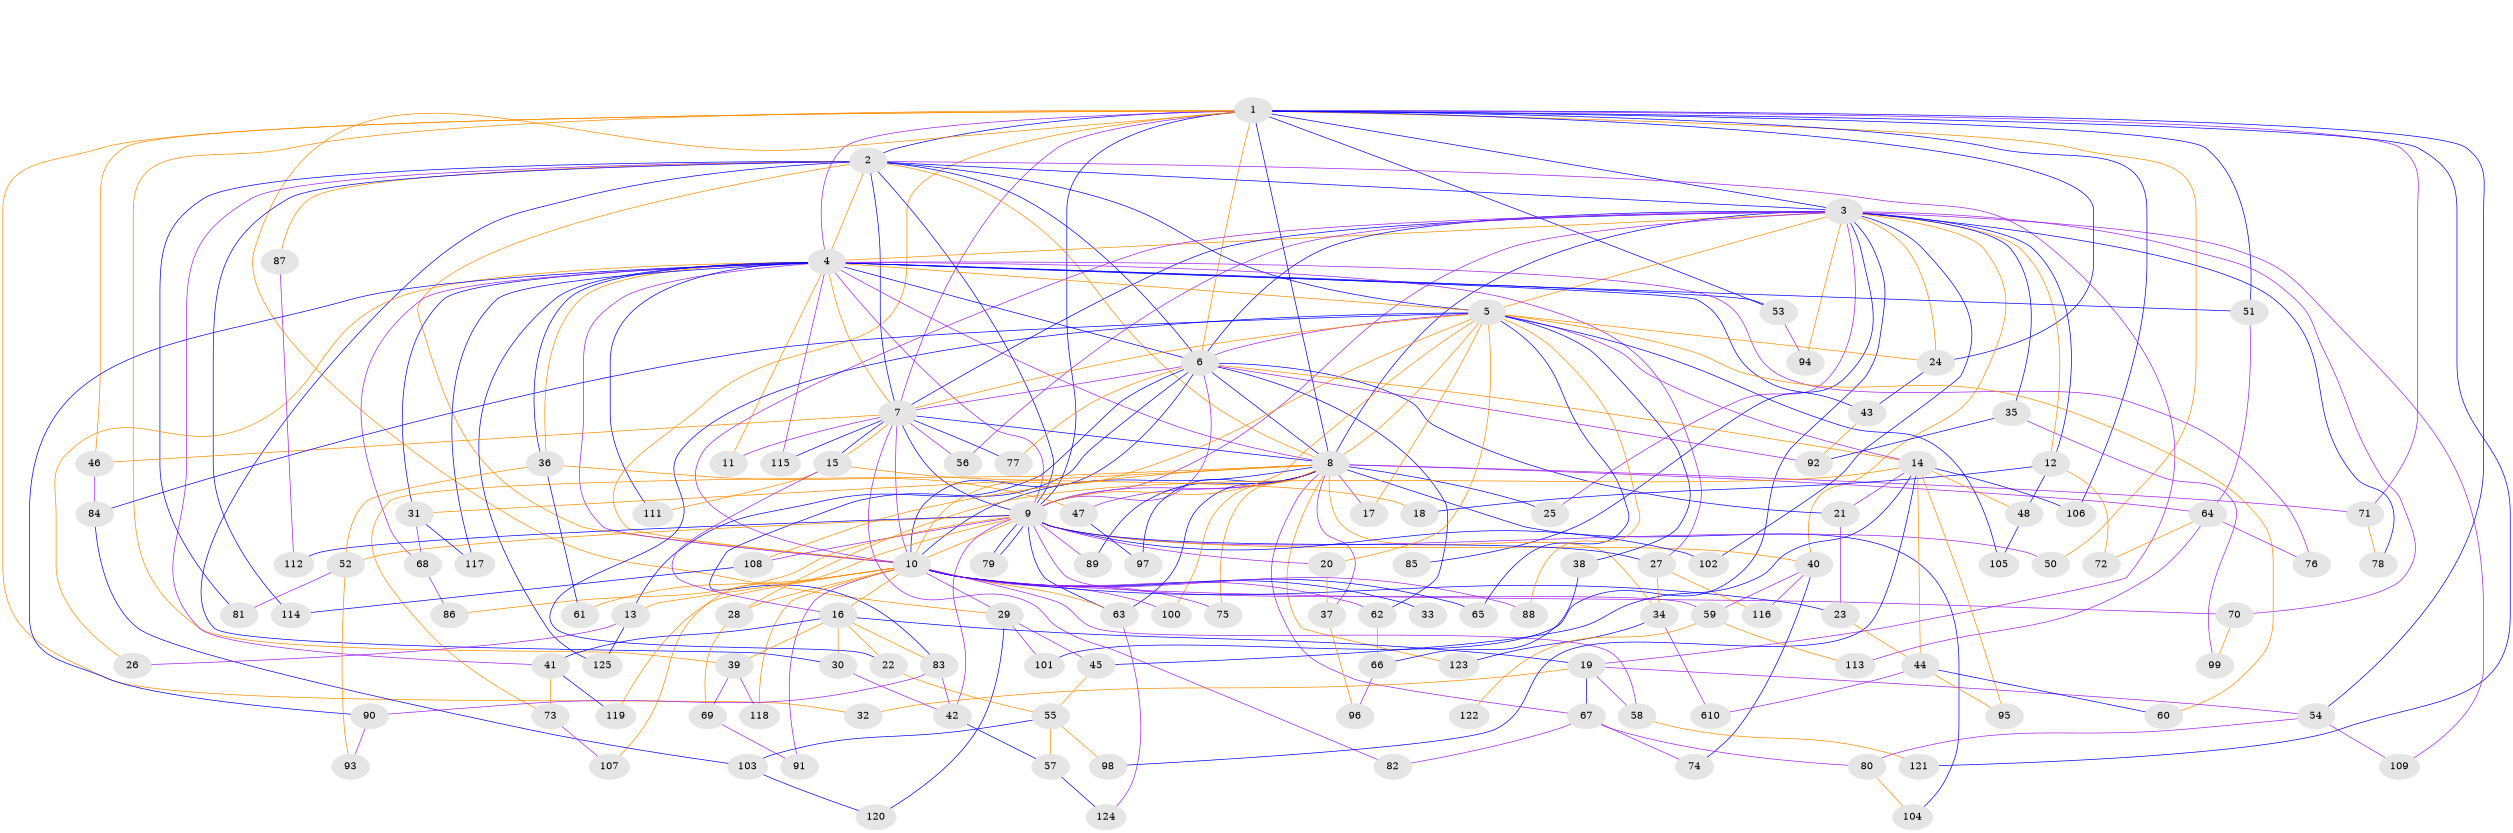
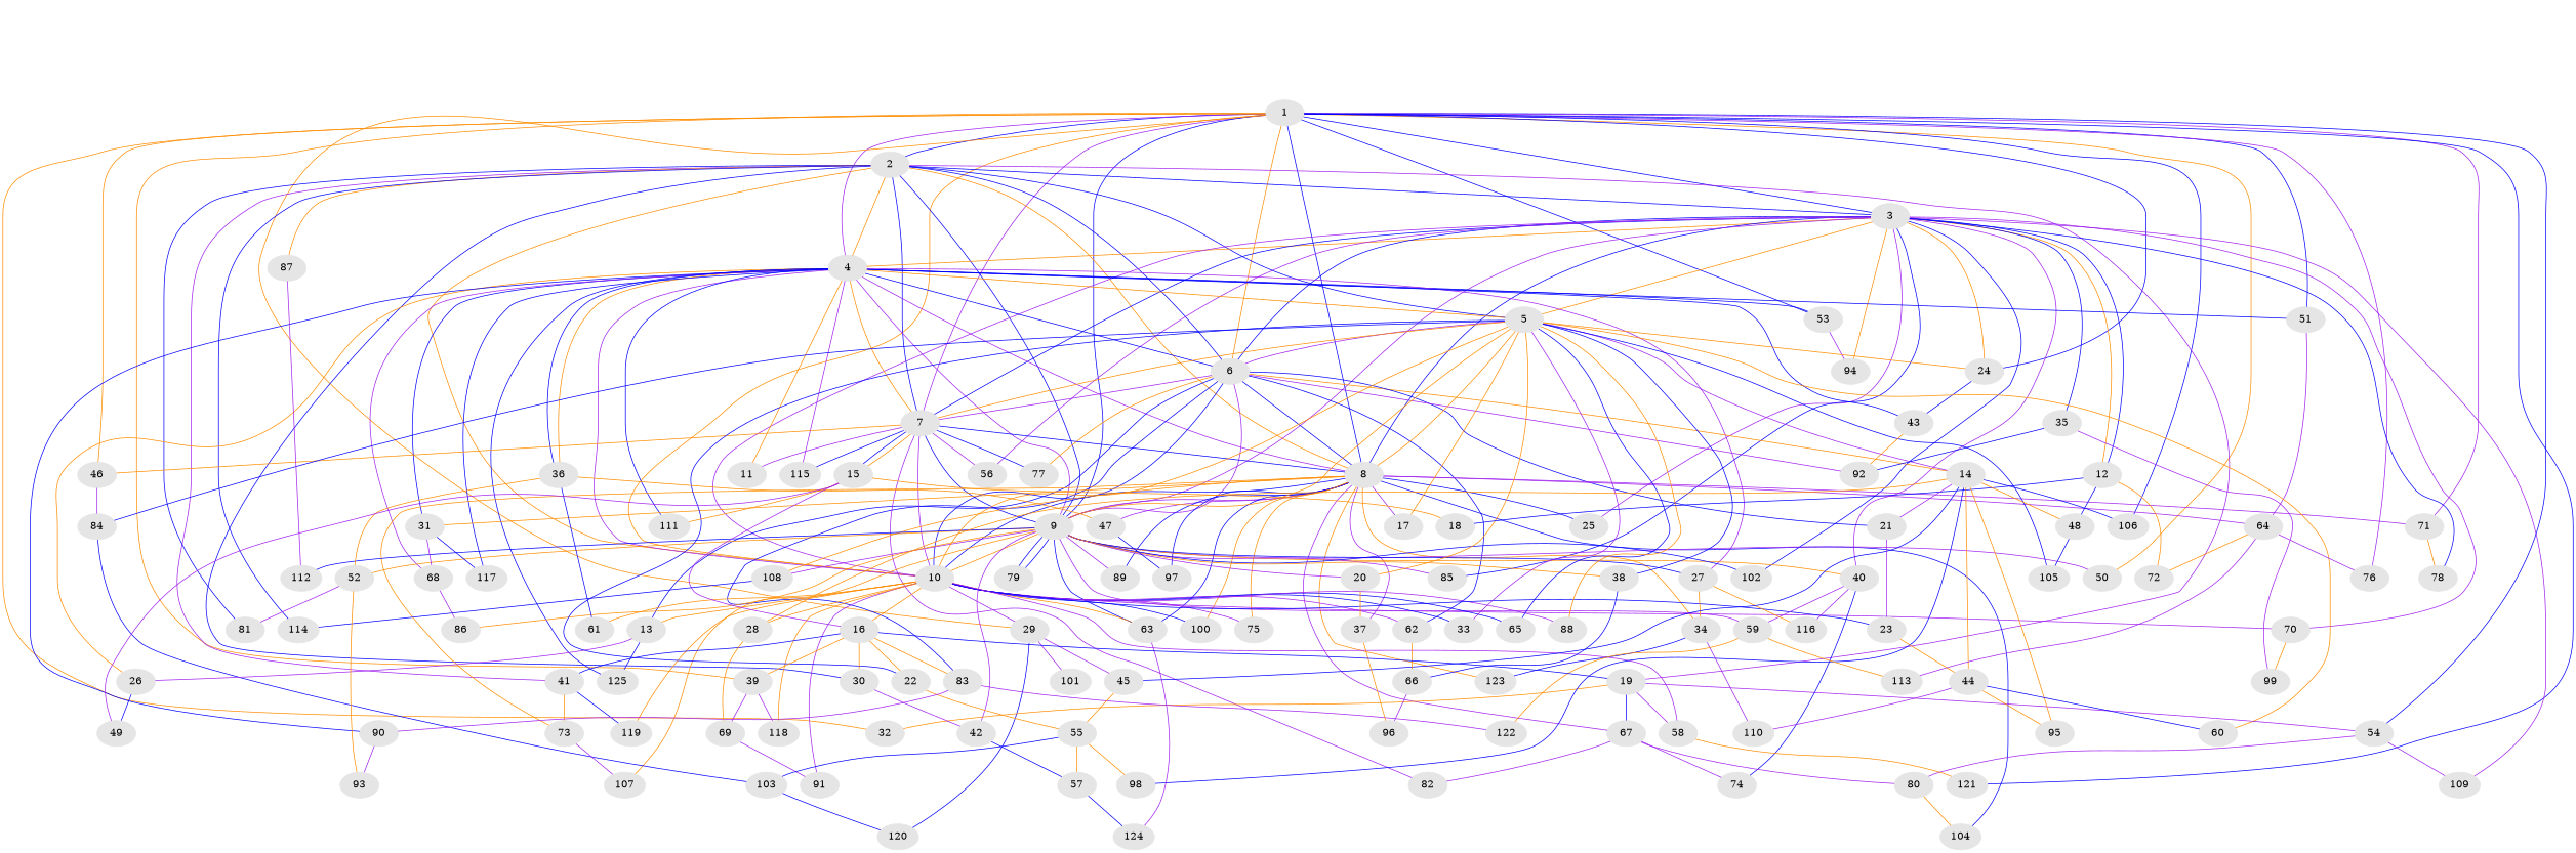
  graph {
    node [color=gray90 style=filled]
    edge [color=blue]
    1
    2
    3
    4
    6
    7
    8
    9
    10
    29
    32
    39
    46
    50
    51
    53
    54
    71
    76
    106
    121
    24
    5
    19
    30
    41
    81
    87
    114
    12
    25
    35
    40
    56
    70
    78
    85
    94
    101
    102
    109
    11
    26
    27
    31
    36
    43
    68
    90
    111
    115
    117
    125
    14
    17
    20
    22
    33
    38
    60
    65
    84
    88
    105
    13
    21
    62
    77
    83
    92
    15
    82
    34
    37
    47
    63
    64
    67
    73
    75
    89
    97
    100
    104
    108
    123
    42
    52
    59
    79
    86
    107
    112
    16
    23
    28
    58
    61
    91
    118
    119
    45
    120
    69
    80
    18
    48
    72
    99
    116
    74
+   49
    93
    44
    95
    98
    55
    66
    103
    122
-   110 [label=610]
+   110
    96
    124
    113
    57
    1 -- 2
    1 -- 3
    1 -- 4 [color=purple]
    1 -- 6 [color=darkorange]
    1 -- 7 [color=purple]
    1 -- 8
    1 -- 9
    1 -- 10 [color=darkorange]
    1 -- 29 [color=darkorange]
    1 -- 32 [color=darkorange]
    1 -- 39 [color=darkorange]
    1 -- 46 [color=darkorange]
    1 -- 50 [color=darkorange]
    1 -- 51
    1 -- 53
    1 -- 54
    1 -- 71 [color=purple]
-   4 -- 76 [color=purple]
+   1 -- 76 [color=purple]
    1 -- 106
    1 -- 121
    1 -- 24
    2 -- 3
    2 -- 4 [color=darkorange]
    2 -- 6
    2 -- 7
    2 -- 8 [color=darkorange]
    2 -- 9
    2 -- 10 [color=darkorange]
    2 -- 5
    2 -- 19 [color=purple]
    2 -- 30
    2 -- 41 [color=purple]
    2 -- 81
    2 -- 87 [color=darkorange]
    2 -- 114
    3 -- 4 [color=darkorange]
    3 -- 6
    3 -- 7
    3 -- 8
    3 -- 9 [color=purple]
    3 -- 10 [color=purple]
    3 -- 24 [color=darkorange]
    3 -- 5 [color=darkorange]
    3 -- 12 [color=darkorange]
    3 -- 12
    3 -- 25 [color=purple]
    3 -- 35
-   3 -- 40 [color=darkorange]
+   3 -- 40 [color=purple]
    3 -- 56 [color=purple]
    3 -- 70 [color=purple]
    3 -- 78
    3 -- 85
    3 -- 94 [color=darkorange]
-   3 -- 101
    3 -- 102
    3 -- 109 [color=purple]
    4 -- 6
    4 -- 7 [color=darkorange]
    4 -- 8 [color=purple]
    4 -- 9 [color=purple]
    4 -- 10 [color=purple]
    4 -- 51
    4 -- 53
    4 -- 5 [color=darkorange]
    4 -- 11 [color=darkorange]
    4 -- 26 [color=darkorange]
    4 -- 27 [color=purple]
    4 -- 31
    4 -- 36
    4 -- 36 [color=darkorange]
    4 -- 43
    4 -- 68 [color=purple]
    4 -- 90
    4 -- 111
    4 -- 115 [color=purple]
    4 -- 117
    4 -- 125
    6 -- 7 [color=purple]
    6 -- 8
    6 -- 9 [color=purple]
    6 -- 10
    6 -- 14 [color=darkorange]
    6 -- 13
    6 -- 21
    6 -- 62
    6 -- 77 [color=darkorange]
    6 -- 83
    6 -- 92 [color=purple]
    7 -- 8
    7 -- 9
    7 -- 10 [color=purple]
    7 -- 46 [color=darkorange]
    7 -- 56 [color=purple]
    7 -- 11 [color=purple]
    7 -- 115
    7 -- 77
    7 -- 15
    7 -- 15 [color=darkorange]
    7 -- 82 [color=purple]
    8 -- 9 [color=purple]
    8 -- 10
    8 -- 71 [color=purple]
    8 -- 25
    8 -- 31 [color=darkorange]
    8 -- 17 [color=purple]
    8 -- 34 [color=darkorange]
    8 -- 37 [color=purple]
    8 -- 47 [color=purple]
    8 -- 63
    8 -- 64 [color=purple]
    8 -- 67 [color=purple]
    8 -- 73 [color=darkorange]
    8 -- 75 [color=darkorange]
    8 -- 89
    8 -- 97
    8 -- 100 [color=darkorange]
    8 -- 104
    8 -- 108 [color=darkorange]
    8 -- 123 [color=darkorange]
    9 -- 10 [color=darkorange]
    9 -- 50 [color=purple]
    9 -- 40 [color=darkorange]
+   9 -- 85 [color=purple]
    9 -- 102
    9 -- 27
    9 -- 20 [color=purple]
+   9 -- 38 [color=darkorange]
    9 -- 63
    9 -- 89 [color=purple]
    9 -- 108 [color=purple]
    9 -- 42 [color=purple]
    9 -- 52 [color=darkorange]
    9 -- 59 [color=purple]
    9 -- 79
    9 -- 79
    9 -- 86 [color=darkorange]
    9 -- 107 [color=darkorange]
    9 -- 112
    10 -- 29 [color=purple]
    10 -- 70 [color=purple]
    10 -- 33
    10 -- 65
    10 -- 88 [color=purple]
    10 -- 13 [color=darkorange]
    10 -- 62 [color=purple]
    10 -- 63 [color=darkorange]
    10 -- 75 [color=purple]
-   10 -- 100 [color=purple]
+   10 -- 100
    10 -- 16 [color=darkorange]
    10 -- 23
    10 -- 28 [color=darkorange]
    10 -- 58 [color=purple]
    10 -- 61 [color=darkorange]
    10 -- 91 [color=purple]
    10 -- 118 [color=darkorange]
    10 -- 119 [color=darkorange]
    29 -- 101 [color=purple]
    29 -- 45 [color=purple]
    29 -- 120
    39 -- 118 [color=purple]
    39 -- 69 [color=purple]
    46 -- 84 [color=purple]
    51 -- 64 [color=purple]
    53 -- 94 [color=purple]
    54 -- 109 [color=purple]
    54 -- 80 [color=purple]
    71 -- 78 [color=darkorange]
    24 -- 43
    5 -- 6 [color=purple]
    5 -- 7 [color=darkorange]
    5 -- 8 [color=darkorange]
    5 -- 9 [color=darkorange]
    5 -- 10 [color=darkorange]
    5 -- 24 [color=darkorange]
    5 -- 14 [color=purple]
    5 -- 17 [color=darkorange]
    5 -- 20 [color=darkorange]
    5 -- 22
+   5 -- 33 [color=purple]
    5 -- 38
    5 -- 60 [color=darkorange]
    5 -- 65
    5 -- 84
    5 -- 88 [color=darkorange]
    5 -- 105
    19 -- 32 [color=darkorange]
    19 -- 54 [color=purple]
    19 -- 67
    19 -- 58 [color=purple]
    30 -- 42 [color=purple]
    41 -- 73 [color=darkorange]
    41 -- 119
    87 -- 112 [color=purple]
    12 -- 18
    12 -- 48
    12 -- 72 [color=darkorange]
    35 -- 92
    35 -- 99 [color=purple]
    40 -- 59 [color=purple]
    40 -- 116 [color=purple]
    40 -- 74
    70 -- 99 [color=darkorange]
+   26 -- 49
    27 -- 34 [color=darkorange]
    27 -- 116 [color=darkorange]
    31 -- 68 [color=purple]
    31 -- 117
    36 -- 47 [color=darkorange]
    36 -- 52 [color=darkorange]
    36 -- 61
    43 -- 92 [color=darkorange]
    68 -- 86 [color=purple]
    90 -- 93 [color=purple]
    14 -- 106
    14 -- 21 [color=purple]
    14 -- 28 [color=darkorange]
    14 -- 45
    14 -- 48 [color=darkorange]
    14 -- 44 [color=darkorange]
    14 -- 95 [color=darkorange]
    14 -- 98
    20 -- 37 [color=darkorange]
    22 -- 55 [color=darkorange]
    38 -- 66
    84 -- 103
    13 -- 26 [color=purple]
    13 -- 125
    21 -- 23 [color=purple]
    62 -- 66 [color=darkorange]
    83 -- 90 [color=purple]
-   83 -- 42 [color=purple]
+   83 -- 122 [color=purple]
    15 -- 111 [color=darkorange]
    15 -- 16 [color=purple]
    15 -- 18 [color=darkorange]
+   15 -- 49 [color=purple]
    34 -- 123
    34 -- 110 [color=purple]
    37 -- 96 [color=darkorange]
    47 -- 97
    63 -- 124 [color=purple]
    64 -- 76 [color=purple]
    64 -- 72 [color=darkorange]
    64 -- 113 [color=purple]
    67 -- 82 [color=purple]
    67 -- 80 [color=purple]
    67 -- 74 [color=purple]
    73 -- 107 [color=purple]
    108 -- 114
    42 -- 57
    52 -- 81 [color=purple]
    52 -- 93 [color=darkorange]
    59 -- 122 [color=darkorange]
    59 -- 113 [color=darkorange]
    16 -- 39 [color=darkorange]
    16 -- 19
    16 -- 30 [color=darkorange]
    16 -- 41
    16 -- 22 [color=darkorange]
    16 -- 83 [color=darkorange]
    23 -- 44 [color=darkorange]
    28 -- 69 [color=darkorange]
    58 -- 121 [color=darkorange]
    45 -- 55 [color=darkorange]
    69 -- 91 [color=purple]
    80 -- 104 [color=darkorange]
    48 -- 105
    44 -- 60
    44 -- 95 [color=darkorange]
    44 -- 110 [color=purple]
    55 -- 98 [color=darkorange]
    55 -- 103
    55 -- 57 [color=darkorange]
    66 -- 96 [color=purple]
    103 -- 120
    57 -- 124
  }
